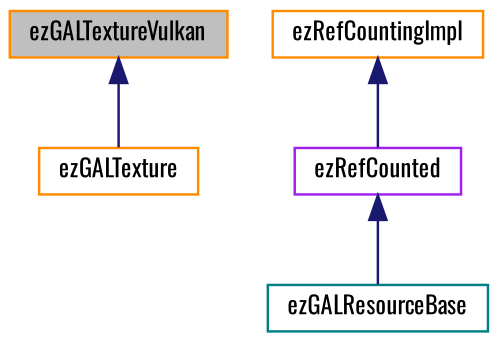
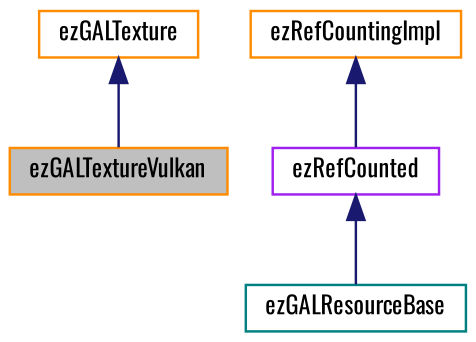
  digraph {
    fontname=Oswald
    node [color=darkorange fillcolor=white fontname=Oswald fontsize=10 shape=record style=filled]
    edge [color=midnightblue dir=back fontname=Oswald fontsize=10 labelfontname=Helvetica labelfontsize=10 style=solid]
    n1 [fillcolor=grey75 fontcolor=black height=0.2 label=ezGALTextureVulkan width=0.4]
    n2 [height=0.2 label=ezGALTexture width=0.4]
    n3 [color=teal height=0.2 label=ezGALResourceBase width=0.4]
    n4 [color=purple height=0.2 label=ezRefCounted width=0.4]
    n5 [height=0.2 label=ezRefCountingImpl width=0.4]
-   n1 -> n2
+   n2 -> n1
    n4 -> n3
    n5 -> n4
  }
